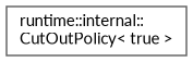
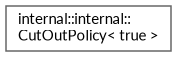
  digraph {
    rankdir=LR
    fontname=Lato
-   n1 [color=grey40 fillcolor=white fontname=Lato fontsize=10 height=0.2 label="runtime::internal::\lCutOutPolicy\< true \>" shape=box style=filled width=0.4]
+   n1 [color=grey40 fillcolor=white fontname=Lato fontsize=10 height=0.2 label="internal::internal::\lCutOutPolicy\< true \>" shape=box style=filled width=0.4]
  }
